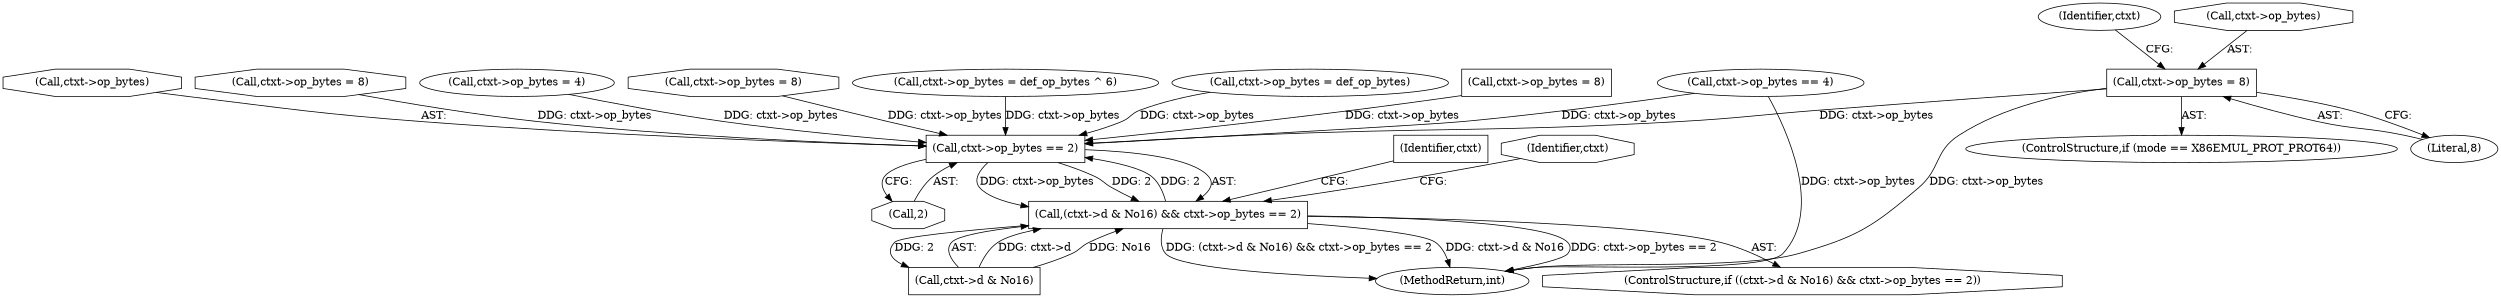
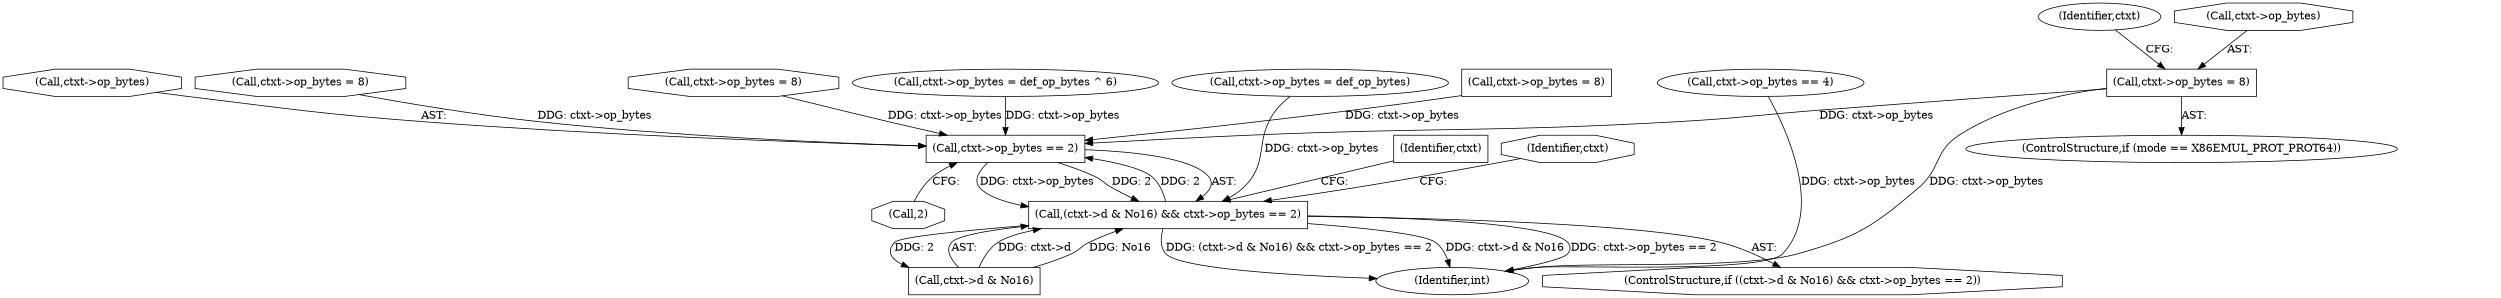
  digraph {
    node [shape=ellipse]
    n1 [label="(Call,ctxt->op_bytes = 8)" shape=box]
    n2 [label="(Call,ctxt->op_bytes == 2)" shape=box]
-   n3 [label="(MethodReturn,int)"]
+   n3 [label="(Identifier,int)"]
    n4 [label="(ControlStructure,if (mode == X86EMUL_PROT_PROT64))"]
-   n5 [label="(Literal,8)"]
    n6 [label="(Call,(ctxt->d & No16) && ctxt->op_bytes == 2)" shape=box]
    n7 [label="(Call,2)" shape=octagon]
    n8 [label="(ControlStructure,if ((ctxt->d & No16) && ctxt->op_bytes == 2))" shape=octagon]
    n9 [label="(Call,ctxt->d & No16)" shape=box]
    n10 [label="(Call,ctxt->op_bytes = def_op_bytes ^ 6)"]
    n11 [label="(Call,ctxt->op_bytes == 4)"]
    n12 [label="(Call,ctxt->op_bytes = 8)" shape=box]
    n13 [label="(Call,ctxt->op_bytes)" shape=octagon]
    n14 [label="(Call,ctxt->op_bytes = 8)" shape=octagon]
    n15 [label="(Identifier,ctxt)"]
    n16 [label="(Identifier,ctxt)" shape=box]
    n17 [label="(Identifier,ctxt)" shape=octagon]
    n18 [label="(Call,ctxt->op_bytes = def_op_bytes)"]
-   n19 [label="(Call,ctxt->op_bytes = 4)"]
    n20 [label="(Call,ctxt->op_bytes)" shape=octagon]
    n21 [label="(Call,ctxt->op_bytes = 8)" shape=octagon]
    n1 -> n2 [label="DDG: ctxt->op_bytes"]
    n1 -> n3 [label="DDG: ctxt->op_bytes"]
    n1 -> n4 [label="AST: "]
-   n1 -> n5 [label="CFG: "]
    n2 -> n6 [label="AST: "]
    n2 -> n6 [label="DDG: ctxt->op_bytes"]
    n2 -> n6 [label="DDG: 2"]
-   n2 -> n7 [label="CFG: "]
-   n5 -> n1 [label="AST: "]
    n6 -> n2 [label="DDG: 2"]
    n6 -> n3 [label="DDG: ctxt->d & No16"]
    n6 -> n3 [label="DDG: ctxt->op_bytes == 2"]
    n6 -> n3 [label="DDG: (ctxt->d & No16) && ctxt->op_bytes == 2"]
    n6 -> n8 [label="AST: "]
    n6 -> n9 [label="DDG: 2"]
-   n7 -> n2 [label="AST: "]
+   n7 -> n2 [label="CFG: "]
    n9 -> n6 [label="AST: "]
    n9 -> n6 [label="DDG: ctxt->d"]
    n9 -> n6 [label="DDG: No16"]
    n10 -> n2 [label="DDG: ctxt->op_bytes"]
-   n11 -> n2 [label="DDG: ctxt->op_bytes"]
    n11 -> n3 [label="DDG: ctxt->op_bytes"]
    n12 -> n2 [label="DDG: ctxt->op_bytes"]
    n13 -> n2 [label="AST: "]
    n14 -> n2 [label="DDG: ctxt->op_bytes"]
    n15 -> n1 [label="CFG: "]
    n16 -> n6 [label="CFG: "]
    n17 -> n6 [label="CFG: "]
-   n18 -> n2 [label="DDG: ctxt->op_bytes"]
-   n19 -> n2 [label="DDG: ctxt->op_bytes"]
+   n18 -> n6 [label="DDG: ctxt->op_bytes"]
    n20 -> n1 [label="AST: "]
    n21 -> n2 [label="DDG: ctxt->op_bytes"]
  }
